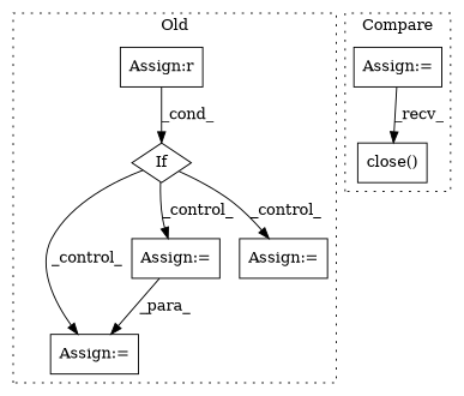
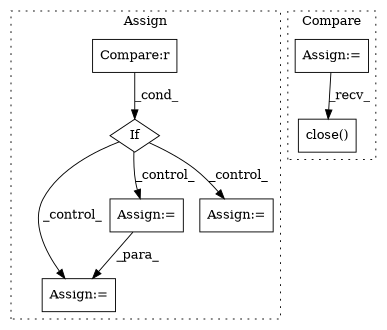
  digraph {
    node [a=68 l=3 s=6285 shape=box]
    n1 [a=96 l=0 label=If shape=diamond]
    n2 [label="Assign:=" s=6832]
-   n3 [a=40 l=43 label="Assign:r"]
+   n3 [a=40 l=43 label="Compare:r"]
    n4 [label="Assign:=" s=6701]
    n5 [l=17 label="Assign:=" s=6362]
    n6 [a=75 l=12 label="close()" s=6590]
    n7 [label="Assign:=" s=5585]
    subgraph cluster_1 {
-     label=Old
+     label=Assign
      style=dotted
      n1
      n2
      n3
      n4
      n5
    }
    subgraph cluster_2 {
      label=Compare
      style=dotted
      n6
      n7
    }
    n1 -> n2 [label=_control_]
    n1 -> n4 [label=_control_]
    n1 -> n5 [label=_control_]
    n3 -> n1 [label=_cond_]
    n4 -> n2 [label=_para_]
    n7 -> n6 [label=_recv_]
  }
